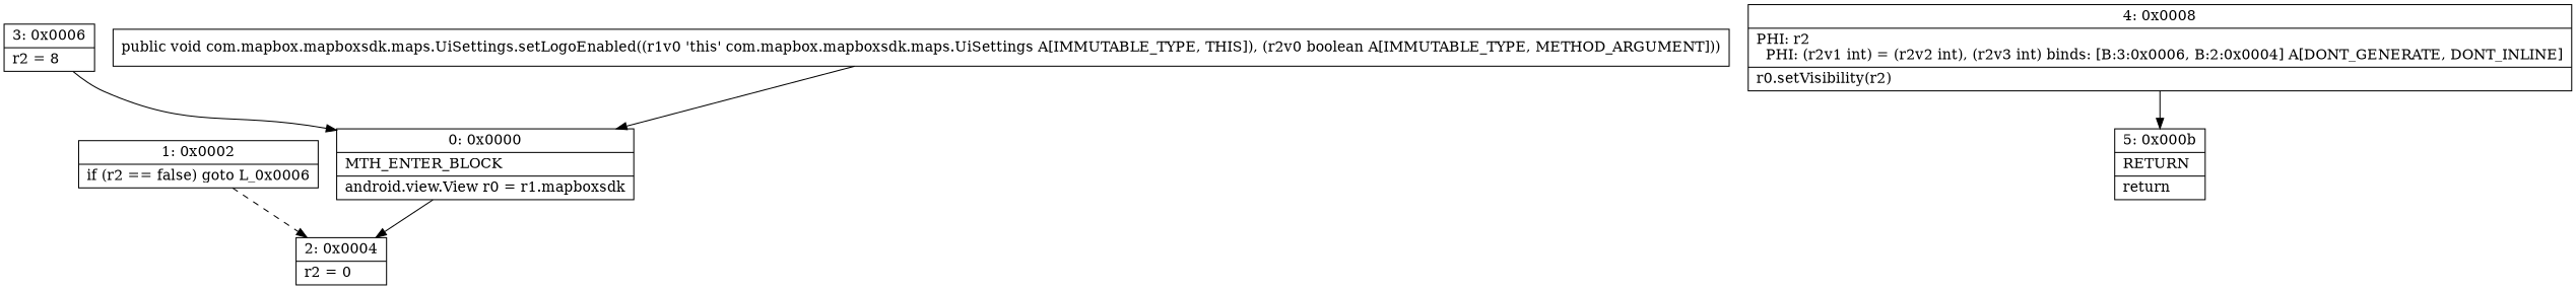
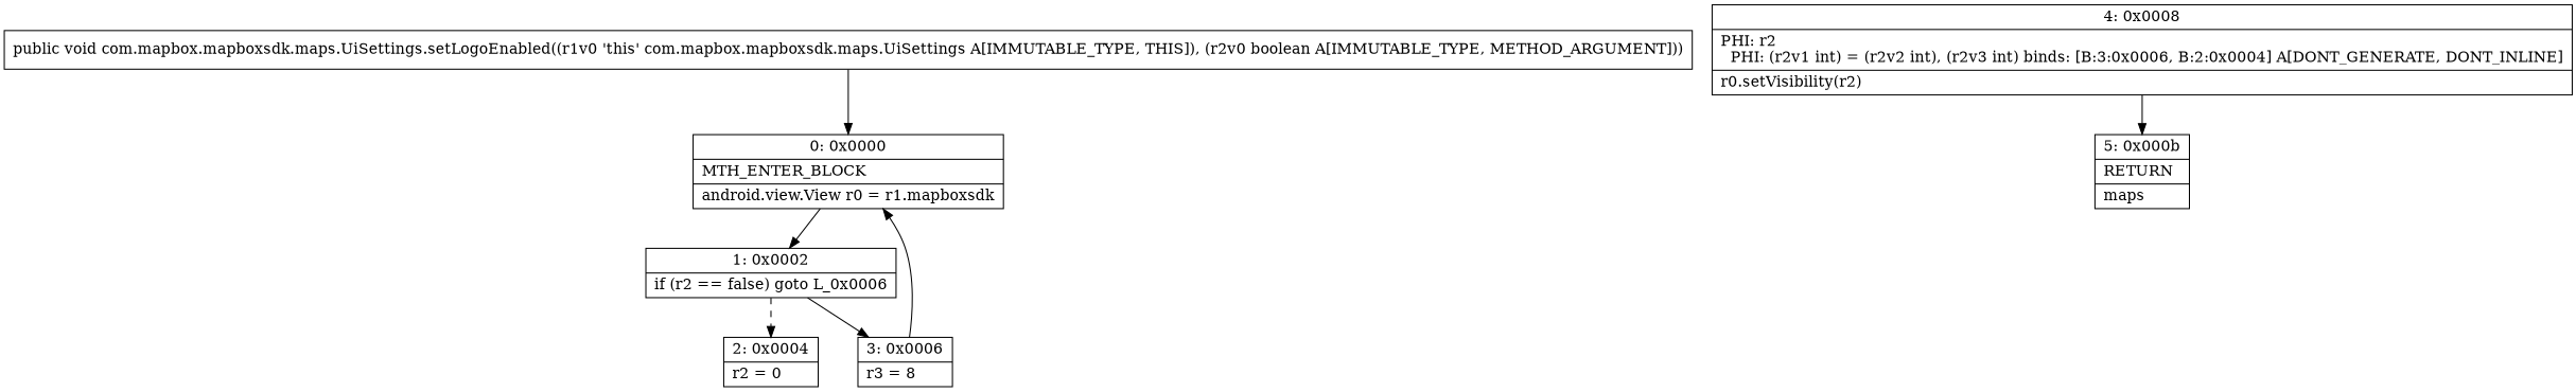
  digraph {
    node [shape=record]
    n1 [label="{0\:\ 0x0000|MTH_ENTER_BLOCK\l|android.view.View r0 = r1.mapboxsdk\l}"]
    n2 [label="{1\:\ 0x0002|if (r2 == false) goto L_0x0006\l}"]
    n3 [label="{2\:\ 0x0004|r2 = 0\l}"]
-   n4 [label="{3\:\ 0x0006|r2 = 8\l}"]
+   n4 [label="{3\:\ 0x0006|r3 = 8\l}"]
    n5 [label="{4\:\ 0x0008|PHI: r2 \l  PHI: (r2v1 int) = (r2v2 int), (r2v3 int) binds: [B:3:0x0006, B:2:0x0004] A[DONT_GENERATE, DONT_INLINE]\l|r0.setVisibility(r2)\l}"]
-   n6 [label="{5\:\ 0x000b|RETURN\l|return\l}"]
+   n6 [label="{5\:\ 0x000b|RETURN\l|maps\l}"]
    n7 [label="{public void com.mapbox.mapboxsdk.maps.UiSettings.setLogoEnabled((r1v0 'this' com.mapbox.mapboxsdk.maps.UiSettings A[IMMUTABLE_TYPE, THIS]), (r2v0 boolean A[IMMUTABLE_TYPE, METHOD_ARGUMENT])) }"]
-   n1 -> n3
+   n1 -> n2
    n2 -> n3 [style=dashed]
+   n2 -> n4
    n4 -> n1
    n5 -> n6
    n7 -> n1
  }
